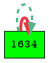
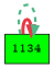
  digraph {
    rankdir=LR
-   n1 [fillcolor="#00fe00" label=1634 shape=box style=filled]
+   n1 [fillcolor="#00fe00" label=1134 shape=box style=filled]
    n1 -> n1 [color="#e63946" penwidth=4.00]
    n1 -> n1 [color="#52b788" penwidth=3.00 style=dashed]
  }
